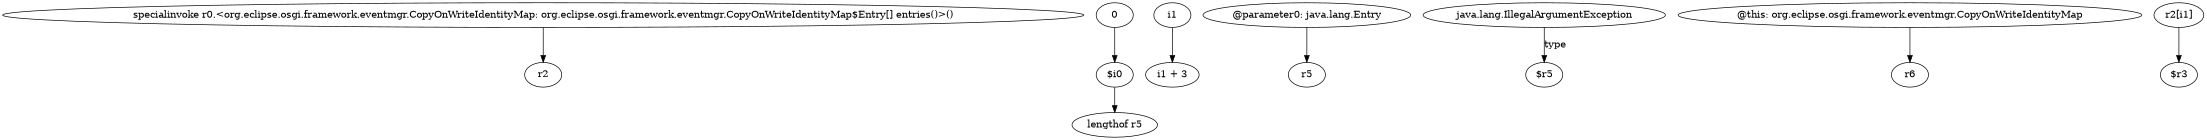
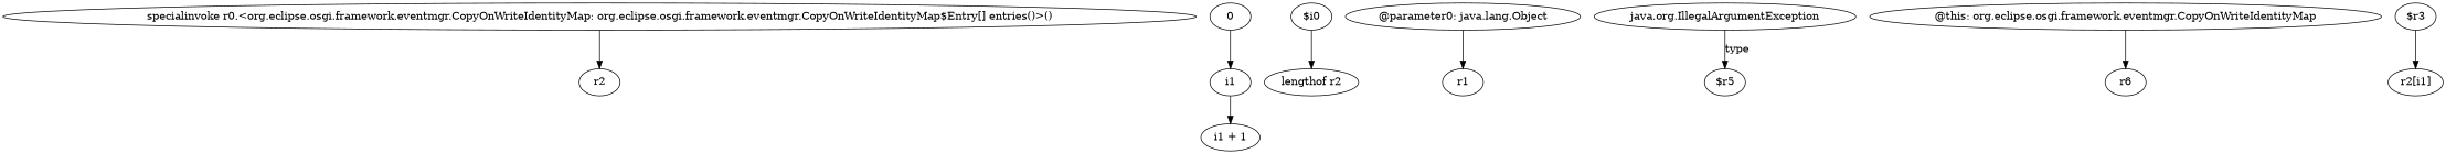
  digraph {
    n1 [label="specialinvoke r0.<org.eclipse.osgi.framework.eventmgr.CopyOnWriteIdentityMap: org.eclipse.osgi.framework.eventmgr.CopyOnWriteIdentityMap$Entry[] entries()>()"]
    n2 [label=r2]
    n3 [label=0]
    n4 [label=i1]
-   n5 [label="i1 + 3"]
-   n6 [label="lengthof r5"]
+   n5 [label="i1 + 1"]
+   n6 [label="lengthof r2"]
    n7 [label="$i0"]
-   n8 [label="@parameter0: java.lang.Entry"]
-   n9 [label=r5]
-   n10 [label="java.lang.IllegalArgumentException"]
+   n8 [label="@parameter0: java.lang.Object"]
+   n9 [label=r1]
+   n10 [label="java.org.IllegalArgumentException"]
    n11 [label="$r5"]
    n12 [label="@this: org.eclipse.osgi.framework.eventmgr.CopyOnWriteIdentityMap"]
    n13 [label=r6]
    n14 [label="r2[i1]"]
    n15 [label="$r3"]
    n1 -> n2
-   n3 -> n7
+   n3 -> n4
    n4 -> n5
    n7 -> n6
    n8 -> n9
    n10 -> n11 [label=type]
    n12 -> n13
-   n14 -> n15
+   n15 -> n14
  }
